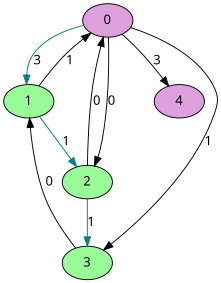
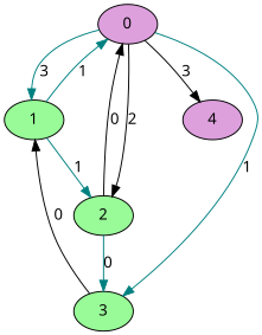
  digraph {
    fontname="Noto Sans"
    node [fillcolor=palegreen fontname="Noto Sans" style=filled]
    edge [color=black fontname="Noto Sans"]
    0 [fillcolor=plum]
    1
    2
    3
    4 [fillcolor=plum]
    0 -> 1 [color=teal label=3]
-   0 -> 2 [label=0]
-   0 -> 3 [label=1]
+   0 -> 2 [label=2]
+   0 -> 3 [color=teal label=1]
    0 -> 4 [label=3]
-   1 -> 0 [label=1]
+   1 -> 0 [color=teal label=1]
    1 -> 2 [color=teal label=1]
    2 -> 0 [label=0]
-   2 -> 3 [color=teal label=1]
+   2 -> 3 [color=teal label=0]
    3 -> 1 [label=0]
  }
